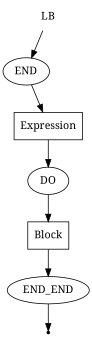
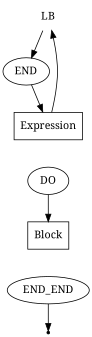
  digraph {
    fontname="Noto Serif"
    node [fontname="Noto Serif" shape=oval]
    edge [fontname="Noto Serif"]
    n1 [label=LB shape=plaintext]
    n2 [label=END]
    n3 [label=Expression shape=box]
    n4 [label=DO]
    n5 [label=Block shape=box]
    n6 [label=END_END]
    end [shape=point]
    n1 -> n2
    n2 -> n3
-   n3 -> n4
+   n3 -> n1
    n4 -> n5
-   n5 -> n6
    n6 -> end
  }
